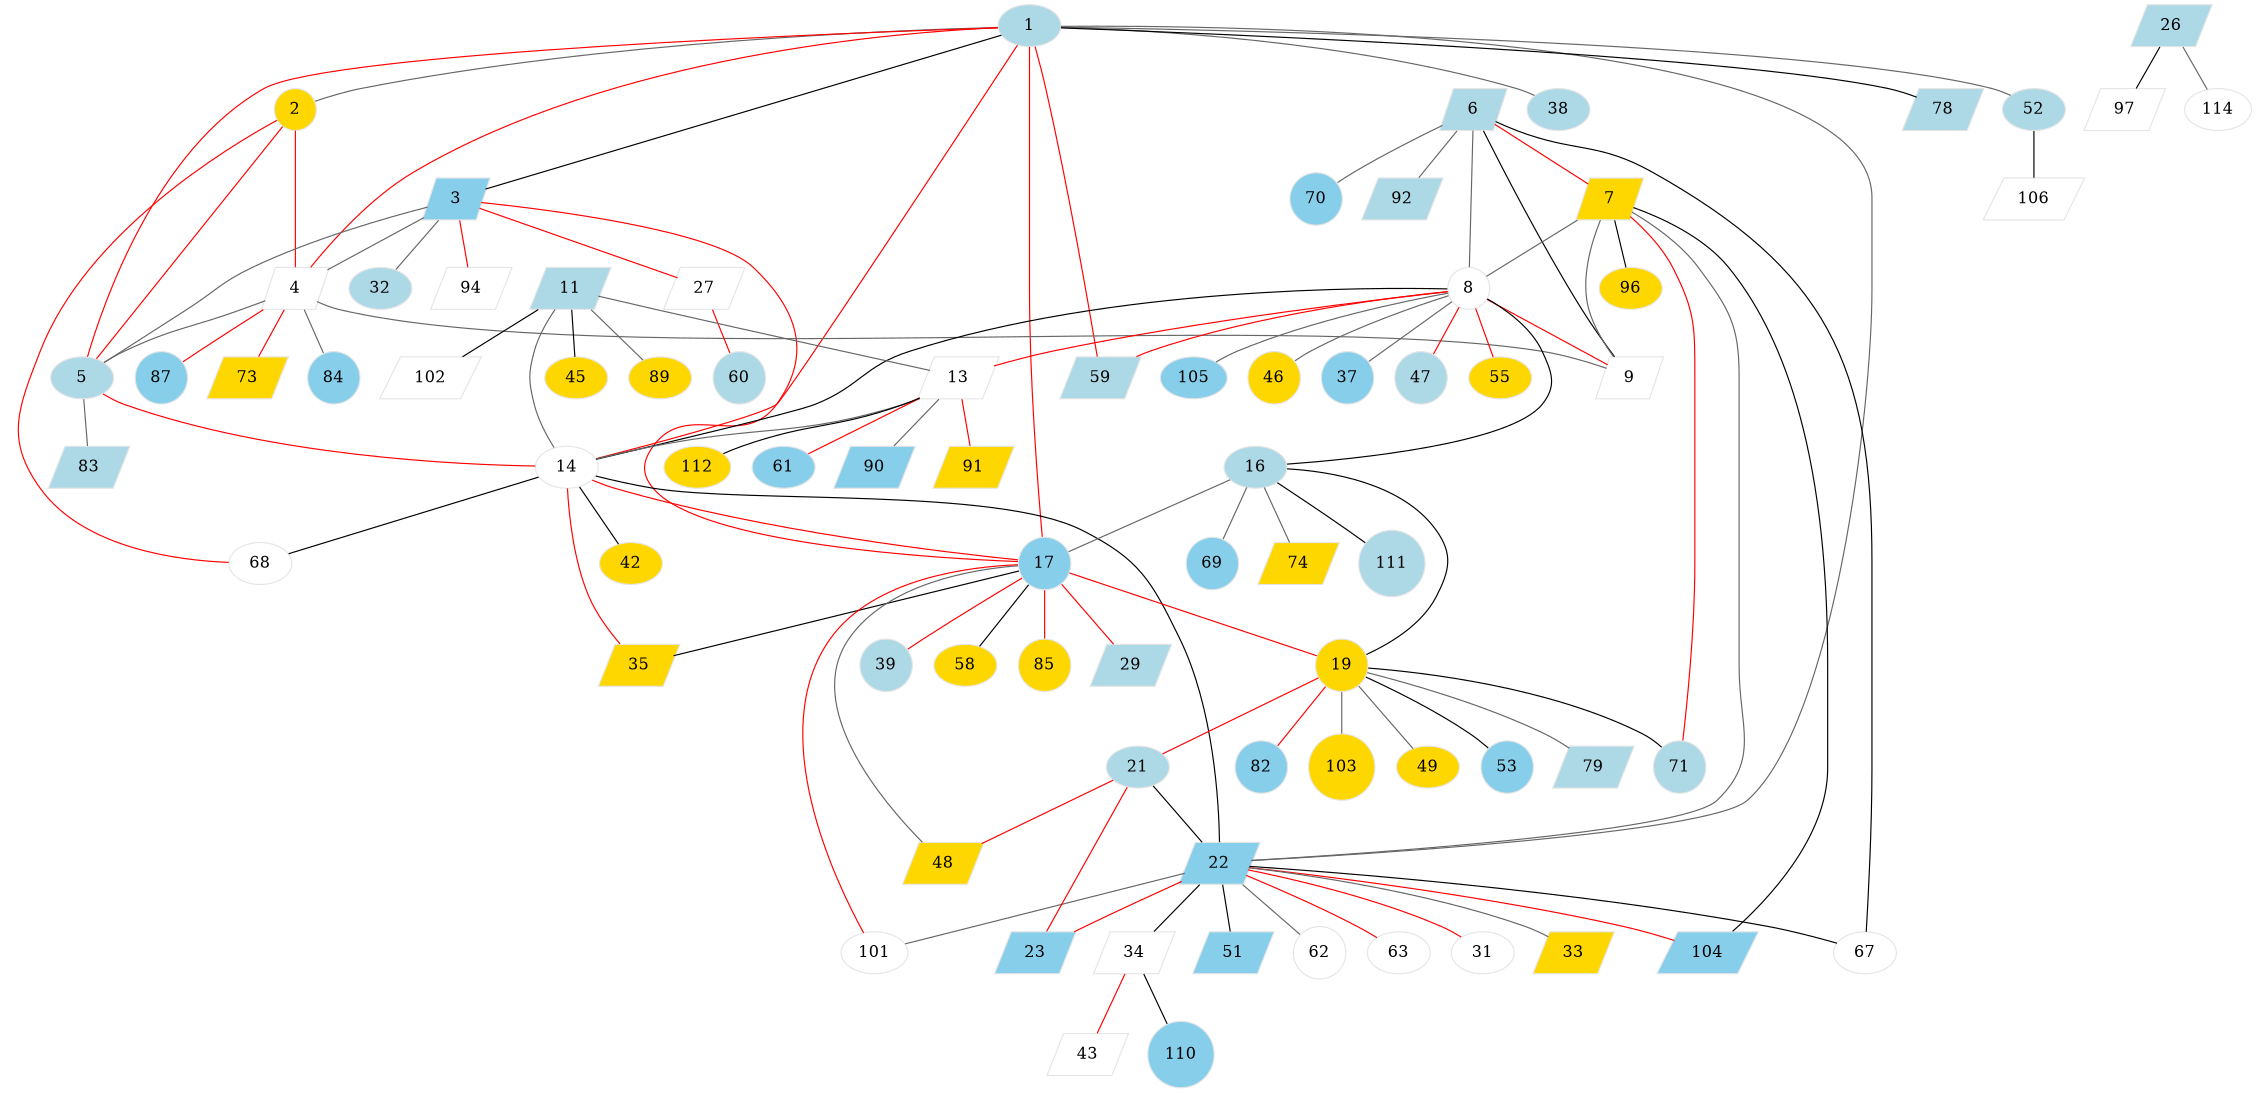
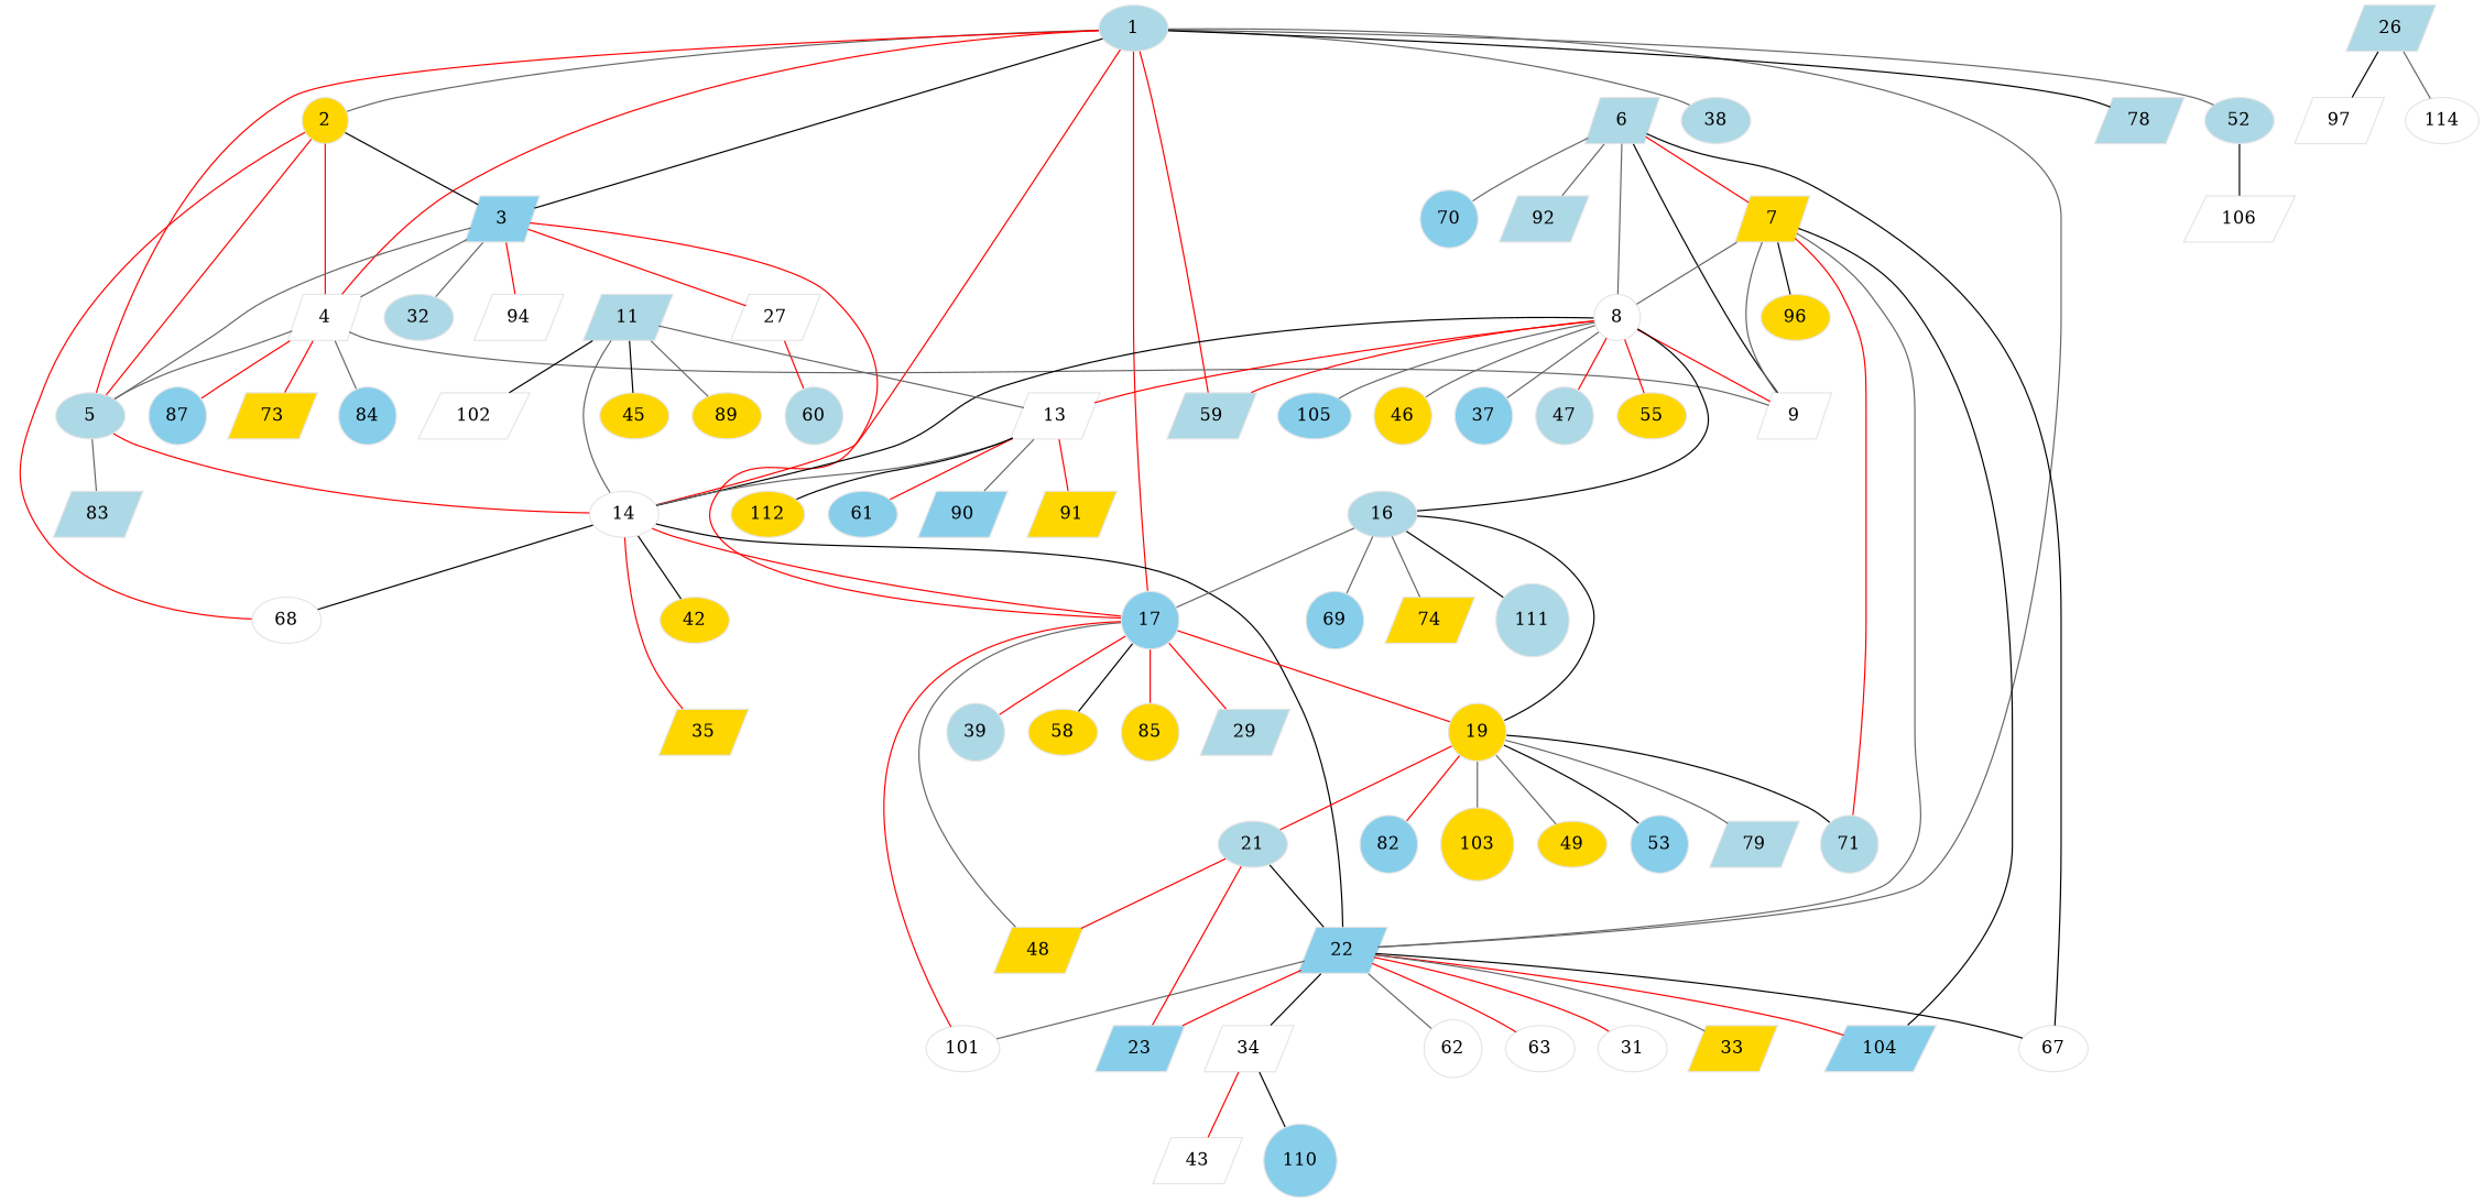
  graph {
    node [color=gray90 fillcolor=lightblue shape=parallelogram style=filled]
    edge [color=red]
    1 [shape=ellipse super="+30"]
    2 [fillcolor=gold shape=circle]
    3 [fillcolor=skyblue]
    4 [fillcolor=white]
    5 [shape=ellipse]
    14 [fillcolor=white shape=ellipse super="+15+40"]
    17 [fillcolor=skyblue shape=circle super="+20+44+18"]
    22 [fillcolor=skyblue super="+25+24"]
    38 [shape=ellipse]
    52 [shape=ellipse]
    59
    78 [super="+99"]
    68 [fillcolor=white shape=ellipse]
    27 [fillcolor=white super="+66+108"]
    32 [shape=ellipse]
    94 [fillcolor=white]
    9 [fillcolor=white super="+64"]
    73 [fillcolor=gold]
    84 [fillcolor=skyblue shape=circle]
    87 [fillcolor=skyblue shape=circle]
    83
    35 [fillcolor=gold]
    42 [fillcolor=gold shape=ellipse]
    19 [fillcolor=gold shape=circle]
    29 [super="+72"]
    39 [shape=circle super="+50"]
    48 [fillcolor=gold]
    58 [fillcolor=gold shape=ellipse]
    85 [fillcolor=gold shape=circle]
    101 [fillcolor=white shape=ellipse]
    67 [fillcolor=white shape=ellipse]
    104 [fillcolor=skyblue]
    23 [fillcolor=skyblue super="+77+109+113+75"]
    31 [fillcolor=white shape=ellipse]
    33 [fillcolor=gold]
    34 [fillcolor=white super="+41"]
-   51 [fillcolor=skyblue super="+93"]
    62 [fillcolor=white shape=circle]
    63 [fillcolor=white shape=ellipse]
    106 [fillcolor=white]
    60 [shape=circle]
    6
    7 [fillcolor=gold]
    8 [fillcolor=white shape=circle super="+10"]
    70 [fillcolor=skyblue shape=circle]
    92
    71 [shape=circle]
    96 [fillcolor=gold shape=ellipse]
    46 [fillcolor=gold shape=circle]
    13 [fillcolor=white]
    16 [shape=ellipse]
    37 [fillcolor=skyblue shape=circle]
    47 [shape=circle]
    55 [fillcolor=gold shape=ellipse]
    105 [fillcolor=skyblue shape=ellipse]
    61 [fillcolor=skyblue shape=ellipse]
    90 [fillcolor=skyblue]
    91 [fillcolor=gold]
    112 [fillcolor=gold shape=ellipse]
    69 [fillcolor=skyblue shape=circle]
    74 [fillcolor=gold]
    111 [shape=circle]
    11 [super="+12"]
    45 [fillcolor=gold shape=ellipse super="+56"]
    89 [fillcolor=gold shape=ellipse]
    102 [fillcolor=white]
    n67 [fillcolor=white label=97]
    26
    114 [fillcolor=white shape=ellipse]
    21 [shape=ellipse]
    49 [fillcolor=gold shape=ellipse]
    53 [fillcolor=skyblue shape=circle]
    79
    82 [fillcolor=skyblue shape=circle]
    103 [fillcolor=gold shape=circle]
    43 [fillcolor=white]
    110 [fillcolor=skyblue shape=circle]
    1 -- 2 [color=gray40]
    1 -- 3 [color=black]
    1 -- 4
    1 -- 5
    1 -- 14
    1 -- 17 [weight=2]
    1 -- 22 [color=gray40]
    1 -- 38 [color=gray40]
    1 -- 52 [color=gray40]
    1 -- 59
    1 -- 78 [color=black]
+   2 -- 3 [color=black]
    2 -- 4
    2 -- 5
    2 -- 68
    3 -- 4 [color=gray40]
    3 -- 5 [color=gray40]
    3 -- 17
    3 -- 27
    3 -- 32 [color=gray40]
    3 -- 94
    4 -- 5 [color=gray40]
    4 -- 9 [color=gray40]
    4 -- 73
    4 -- 84 [color=gray40]
    4 -- 87
    5 -- 14
    5 -- 83 [color=gray40]
    14 -- 17
    14 -- 22 [color=black]
    14 -- 68 [color=black]
    14 -- 35
    14 -- 42 [color=black]
-   17 -- 35 [color=black]
    17 -- 19 [weight=3]
    17 -- 29
    17 -- 39
    17 -- 48 [color=gray40]
    17 -- 58 [color=black]
    17 -- 85
    17 -- 101
    22 -- 101 [color=gray40]
    22 -- 67 [color=black]
    22 -- 104
    22 -- 23 [weight=3]
    22 -- 31
    22 -- 33 [color=gray40]
    22 -- 34 [color=black]
-   22 -- 51 [color=black]
    22 -- 62 [color=gray40]
    22 -- 63
    52 -- 106 [color=black]
    27 -- 60
    19 -- 71 [color=black]
    19 -- 21
    19 -- 49 [color=gray40]
    19 -- 53 [color=black]
    19 -- 79 [color=gray40]
    19 -- 82
    19 -- 103 [color=gray40]
    34 -- 43
    34 -- 110 [color=black]
    6 -- 9 [color=black]
    6 -- 67 [color=black]
    6 -- 7
    6 -- 8 [color=gray40 weight=2]
    6 -- 70 [color=gray40]
    6 -- 92 [color=gray40]
    7 -- 22 [color=gray40]
    7 -- 9 [color=gray40]
    7 -- 104 [color=black]
    7 -- 8 [color=gray40 weight=2]
    7 -- 71
    7 -- 96 [color=black]
    8 -- 14 [color=black]
    8 -- 59
    8 -- 9 [weight=2]
    8 -- 46 [color=gray40]
    8 -- 13
    8 -- 16 [color=black]
    8 -- 37 [color=gray40]
    8 -- 47
    8 -- 55
    8 -- 105 [color=gray40]
    13 -- 14 [color=gray40 weight=2]
    13 -- 61
    13 -- 90 [color=gray40]
    13 -- 91
    13 -- 112 [color=black]
    16 -- 17 [color=gray40 weight=3]
    16 -- 19 [color=black]
    16 -- 69 [color=gray40]
    16 -- 74 [color=gray40]
    16 -- 111 [color=black]
    11 -- 14 [color=gray40 weight=4]
    11 -- 13 [color=gray40 weight=2]
    11 -- 45 [color=black]
    11 -- 89 [color=gray40]
    11 -- 102 [color=black]
    26 -- n67 [color=black]
    26 -- 114 [color=gray40]
    21 -- 22 [color=black weight=3]
    21 -- 48
    21 -- 23
  }
